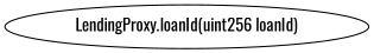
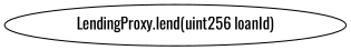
  digraph {
    fontname=Oswald
-   "LendingProxy.lend(uint256 loanId)" [height=0.5 width=4.121 fontname=Oswald label="LendingProxy.loanId(uint256 loanId)"]
+   "LendingProxy.lend(uint256 loanId)" [height=0.5 width=4.121 fontname=Oswald]
  }
